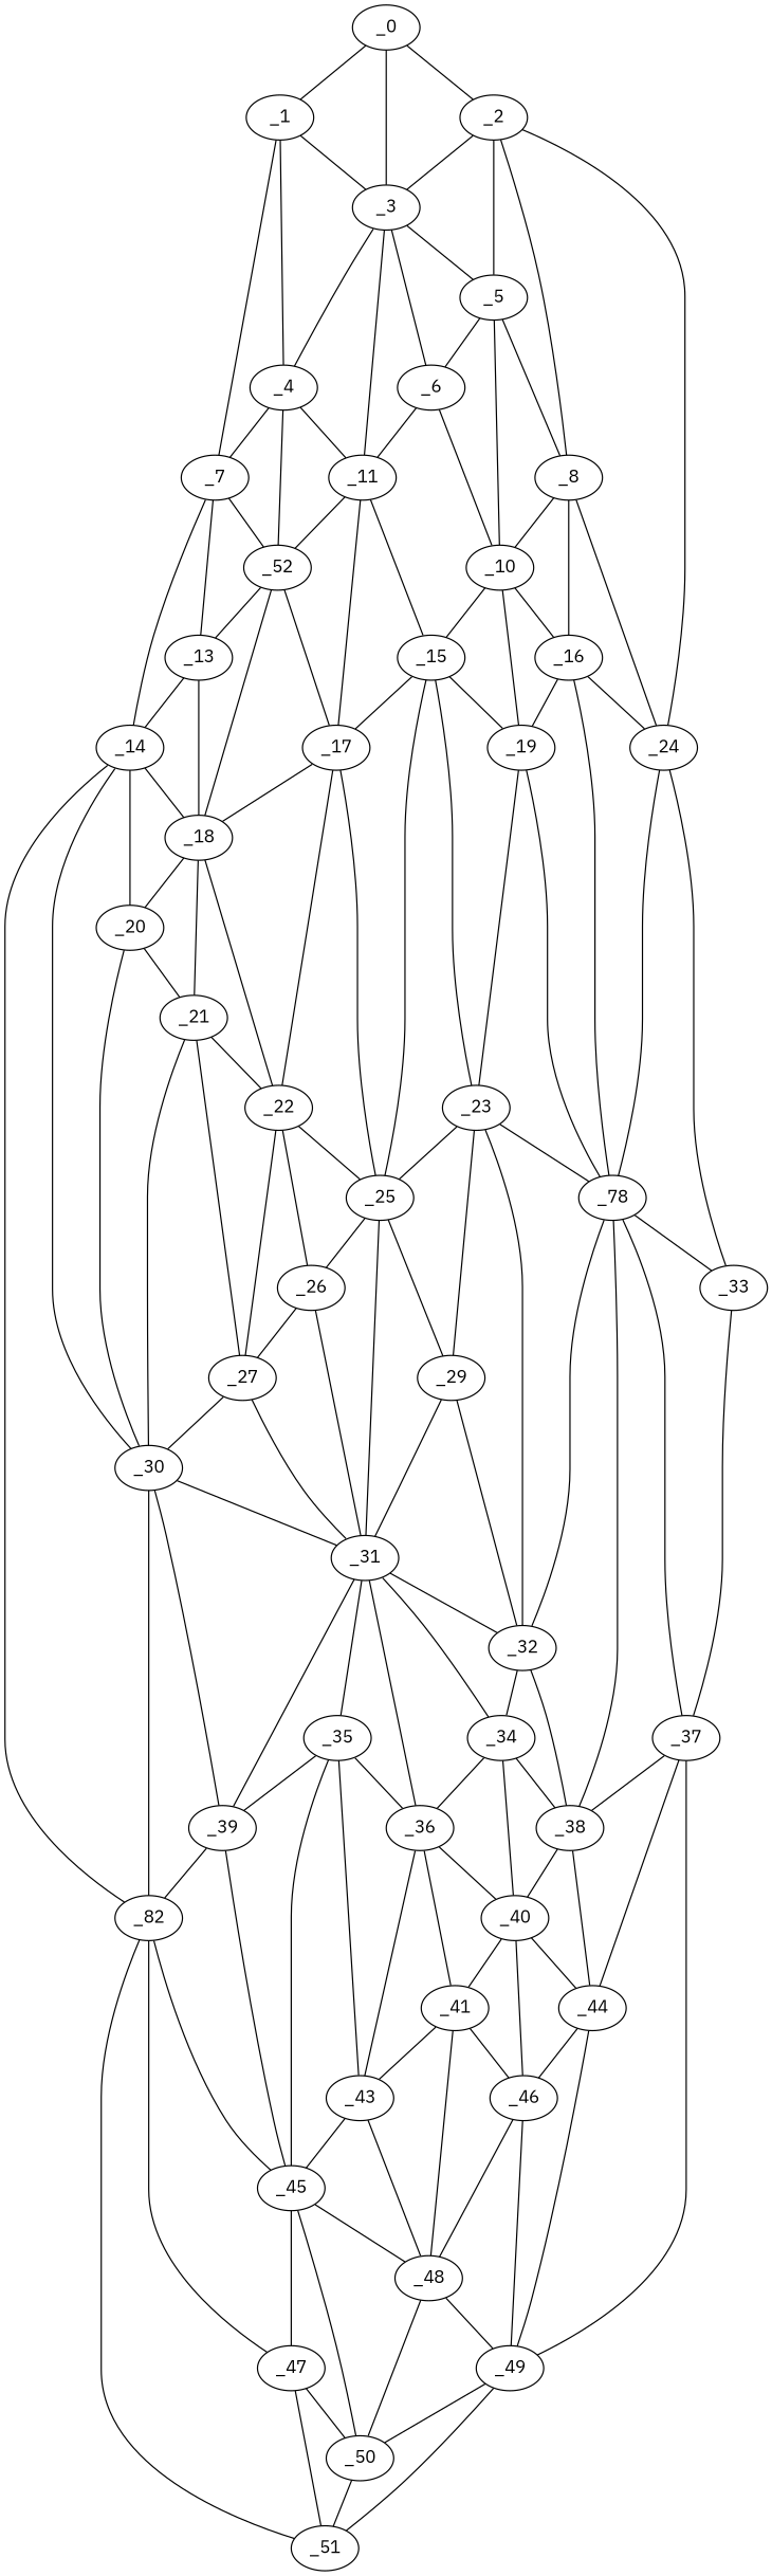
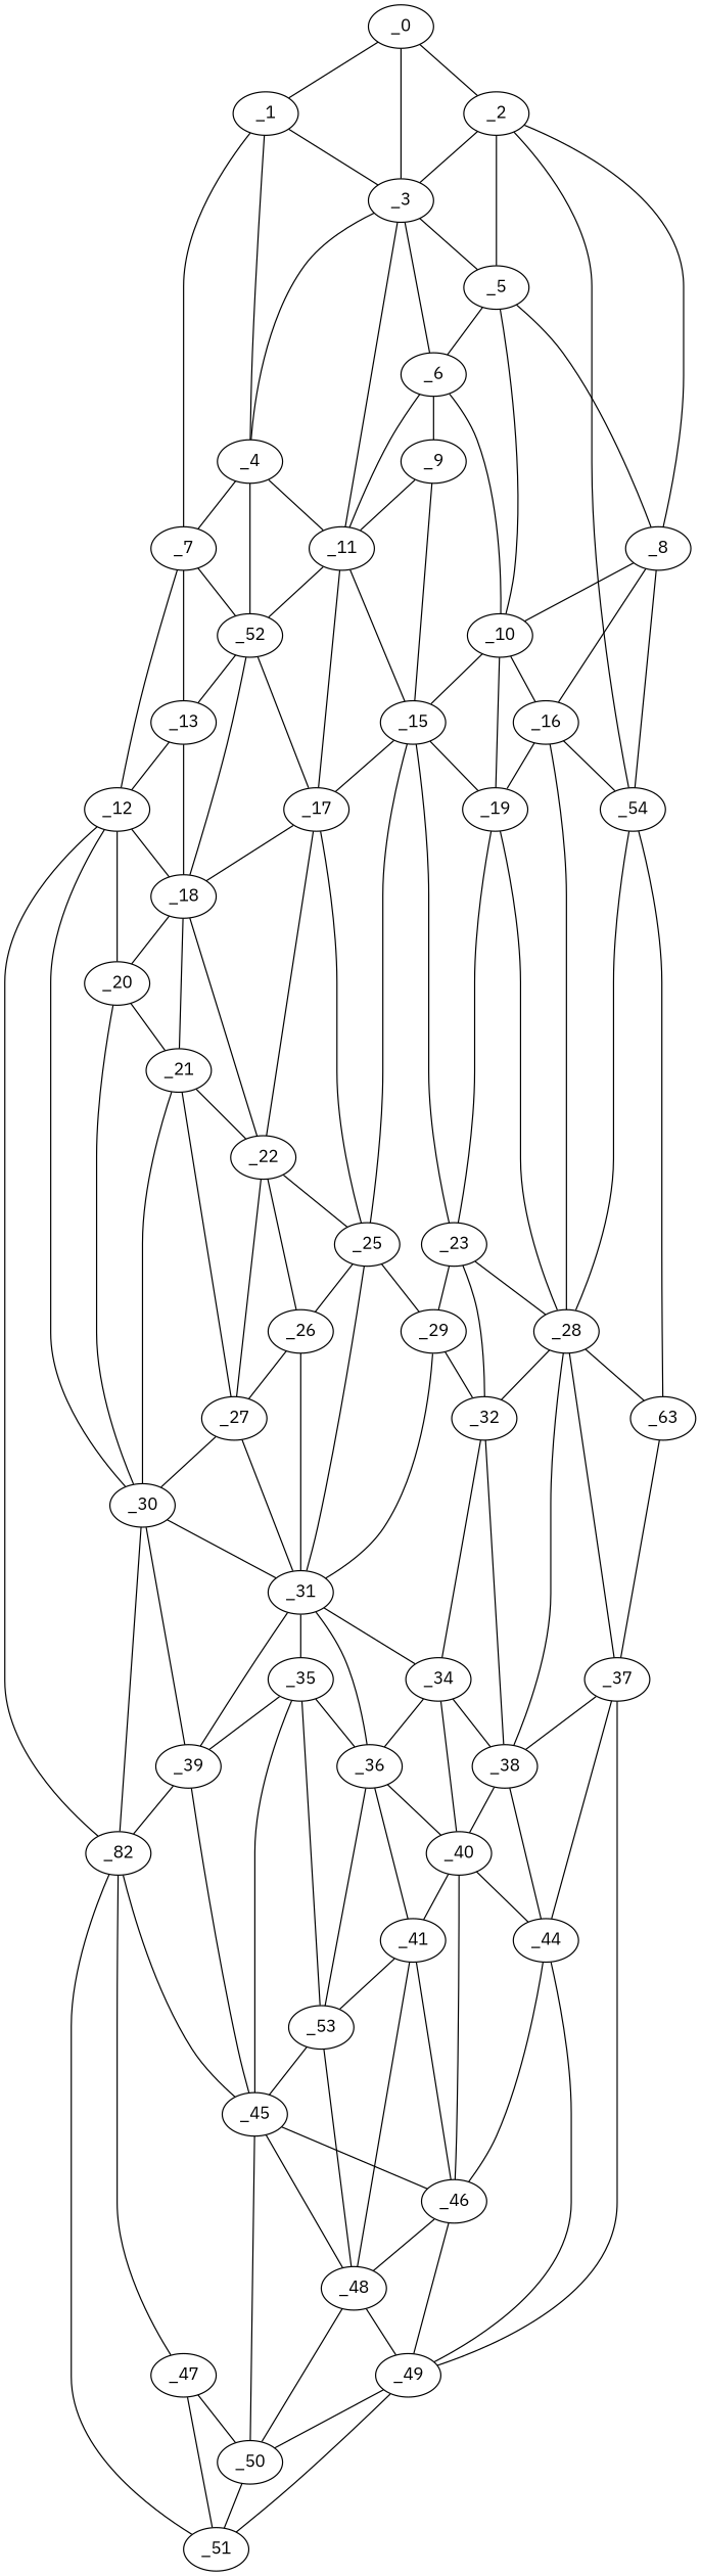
  graph {
    fontname="IBM Plex Sans"
    node [fontname="IBM Plex Sans" x=43 y=81]
    edge [fontname="IBM Plex Sans" valence=2]
    _0 [x=5 y=72]
    _1 [x=16 y=83]
    _2 [x=21 y=50]
    _3 [x=24 y=71]
    _4 [x=26]
    _7 [x=31 y=93]
    _5 [x=27 y=56]
    _8 [x=39 y=45]
-   _24 [x=65 y=27]
+   _24 [x=65 y=27 label=_54]
    _6 [x=31 y=64]
    _11 [y=77]
    n12 [label=_52 y=85]
    _13 [y=91]
-   _14 [x=48 y=102]
+   _14 [x=48 y=102 label=_12]
    _10 [x=42 y=54]
    _16 [x=51 y=41]
-   _28 [x=71 y=38 label=_78]
-   _33 [x=85 y=25]
+   _28 [x=71 y=38]
+   _33 [x=85 y=25 label=_63]
+   _9 [x=40 y=63]
    _15 [x=50 y=64]
    _17 [x=52 y=74]
    _18 [x=53 y=90]
    _20 [x=59 y=97]
    _30 [x=72 y=94]
    n25 [label=_82 x=100 y=88]
    _19 [x=57 y=50]
    _32 [x=81 y=56]
    _37 [x=93 y=28]
    _38 [x=94 y=49]
    _23 [x=64 y=58]
    _25 [x=67 y=68]
    _22 [x=62]
    _21 [x=61 y=88]
    _31 [x=79 y=75]
    _39 [x=96 y=82]
    _45 [x=103 y=69]
    _47 [x=117 y=72]
    _51 [x=125 y=75]
    _29 [x=71 y=64]
    _26 [x=70 y=77]
    _27 [x=70]
    _34 [x=89 y=59]
    _35 [x=89 y=75]
    _36 [x=92 y=62]
    _48 [x=121 y=54]
    _50 [x=122 y=67]
    _44 [x=102 y=37]
    _49 [x=122 y=49]
    _40 [x=98 y=54]
-   _43 [x=101 y=66]
+   _43 [x=101 y=66 label=_53]
    _41 [x=100 y=59]
    _46 [x=114 y=46]
    _0 -- _1 [valence=1]
    _0 -- _2 [valence=1]
    _0 -- _3 [valence=1]
    _1 -- _3
    _1 -- _4
    _1 -- _7 [valence=1]
    _2 -- _3
    _2 -- _5 [valence=1]
    _2 -- _8
    _2 -- _24 [valence=1]
    _3 -- _4
    _3 -- _5
    _3 -- _6
    _3 -- _11
    _4 -- _7
    _4 -- _11
    _4 -- n12 [valence=1]
    _7 -- n12
    _7 -- _13 [valence=1]
    _7 -- _14 [valence=1]
    _5 -- _8
    _5 -- _6
    _5 -- _10
    _8 -- _24 [valence=1]
    _8 -- _10
    _8 -- _16
    _24 -- _28
    _24 -- _33 [valence=1]
    _6 -- _11 [valence=1]
    _6 -- _10
+   _6 -- _9
    _11 -- n12
    _11 -- _15
    _11 -- _17
    n12 -- _13
    n12 -- _17 [valence=1]
    n12 -- _18
    _13 -- _14
    _13 -- _18 [valence=1]
    _14 -- _18
    _14 -- _20 [valence=1]
    _14 -- _30
    _14 -- n25 [valence=1]
    _10 -- _16
    _10 -- _15
    _10 -- _19
    _16 -- _24
    _16 -- _28 [valence=1]
    _16 -- _19
    _28 -- _33
    _28 -- _32 [valence=1]
    _28 -- _37
    _28 -- _38
    _33 -- _37 [valence=1]
+   _9 -- _11
+   _9 -- _15 [valence=1]
    _15 -- _17
    _15 -- _19
    _15 -- _23
    _15 -- _25
    _17 -- _18
    _17 -- _25 [valence=1]
    _17 -- _22
    _18 -- _20
    _18 -- _22
    _18 -- _21
    _20 -- _30 [valence=1]
    _20 -- _21
    _30 -- n25 [valence=1]
    _30 -- _31 [valence=1]
    _30 -- _39
    n25 -- _45
    n25 -- _47 [valence=1]
    n25 -- _51 [valence=1]
    _19 -- _28
    _19 -- _23 [valence=1]
    _32 -- _38
    _32 -- _34
    _37 -- _38
    _37 -- _44
    _37 -- _49 [valence=1]
    _38 -- _44 [valence=1]
    _38 -- _40
    _23 -- _28
    _23 -- _32
-   _23 -- _25 [valence=1]
    _23 -- _29
    _25 -- _31 [valence=1]
    _25 -- _29
    _25 -- _26
    _22 -- _25
    _22 -- _26 [valence=1]
    _22 -- _27
    _21 -- _30
    _21 -- _22 [valence=1]
    _21 -- _27
-   _31 -- _32 [valence=1]
    _31 -- _39
    _31 -- _34 [valence=1]
    _31 -- _35
    _31 -- _36
    _39 -- n25
    _39 -- _45 [valence=1]
-   _45 -- _47
+   _45 -- _46
    _45 -- _48
    _45 -- _50
    _47 -- _51
    _47 -- _50 [valence=1]
    _29 -- _32
    _29 -- _31
    _26 -- _31
    _26 -- _27 [valence=1]
    _27 -- _30
    _27 -- _31
    _34 -- _38 [valence=1]
    _34 -- _36
    _34 -- _40 [valence=1]
    _35 -- _39
    _35 -- _45
    _35 -- _36
    _35 -- _43 [valence=1]
    _36 -- _40
    _36 -- _43
    _36 -- _41
    _48 -- _50 [valence=1]
    _48 -- _49 [valence=1]
    _50 -- _51
    _44 -- _49
    _44 -- _46
    _49 -- _51 [valence=1]
    _49 -- _50 [valence=1]
    _40 -- _44
    _40 -- _41
    _40 -- _46 [valence=1]
    _43 -- _45
    _43 -- _48
    _41 -- _48
    _41 -- _43
    _41 -- _46 [valence=1]
    _46 -- _48
    _46 -- _49 [valence=1]
  }
